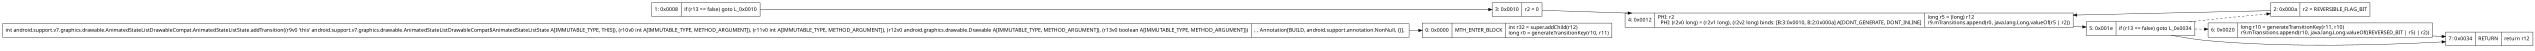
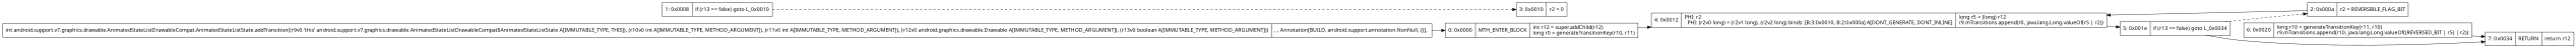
  digraph {
    fontname="Noto Sans"
    rankdir=LR
    node [fontname="Noto Sans" shape=record]
    edge [fontname="Noto Sans"]
-   n1 [label="{0\:\ 0x0000|MTH_ENTER_BLOCK\l|int r32 = super.addChild(r12)\llong r0 = generateTransitionKey(r10, r11)\l}"]
+   n1 [label="{0\:\ 0x0000|MTH_ENTER_BLOCK\l|int r12 = super.addChild(r12)\llong r0 = generateTransitionKey(r10, r11)\l}"]
    n2 [label="{1\:\ 0x0008|if (r13 == false) goto L_0x0010\l}"]
    n3 [label="{3\:\ 0x0010|r2 = 0\l}"]
    n4 [label="{2\:\ 0x000a|r2 = REVERSIBLE_FLAG_BIT\l}"]
    n5 [label="{4\:\ 0x0012|PHI: r2 \l  PHI: (r2v0 long) = (r2v1 long), (r2v2 long) binds: [B:3:0x0010, B:2:0x000a] A[DONT_GENERATE, DONT_INLINE]\l|long r5 = (long) r12\lr9.mTransitions.append(r0, java.lang.Long.valueOf(r5 \| r2))\l}"]
    n6 [label="{5\:\ 0x001e|if (r13 == false) goto L_0x0034\l}"]
    n7 [label="{6\:\ 0x0020|long r10 = generateTransitionKey(r11, r10)\lr9.mTransitions.append(r10, java.lang.Long.valueOf((REVERSED_BIT \| r5) \| r2))\l}"]
    n8 [label="{7\:\ 0x0034|RETURN\l|return r12\l}"]
    n9 [label="{int android.support.v7.graphics.drawable.AnimatedStateListDrawableCompat.AnimatedStateListState.addTransition((r9v0 'this' android.support.v7.graphics.drawable.AnimatedStateListDrawableCompat$AnimatedStateListState A[IMMUTABLE_TYPE, THIS]), (r10v0 int A[IMMUTABLE_TYPE, METHOD_ARGUMENT]), (r11v0 int A[IMMUTABLE_TYPE, METHOD_ARGUMENT]), (r12v0 android.graphics.drawable.Drawable A[IMMUTABLE_TYPE, METHOD_ARGUMENT]), (r13v0 boolean A[IMMUTABLE_TYPE, METHOD_ARGUMENT]))  | , , Annotation[BUILD, android.support.annotation.NonNull, \{\}], \l}"]
-   n2 -> n3
-   n3 -> n5
+   n2 -> n3 [style=dashed]
+   n1 -> n5
    n4 -> n5
    n5 -> n6
    n6 -> n4 [style=dashed]
-   n6 -> n7 [style=dashed]
    n6 -> n8
    n7 -> n8
    n9 -> n1
  }
